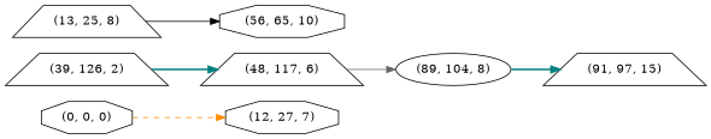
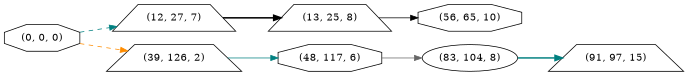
  digraph {
    rankdir=LR
    node [shape=octagon]
    edge [color=darkorange style=bold]
    "(0, 0, 0)"
-   "(12, 27, 7)"
+   "(12, 27, 7)" [shape=trapezium]
    "(39, 126, 2)" [shape=trapezium]
    "(13, 25, 8)" [shape=trapezium]
-   "(48, 117, 6)" [shape=trapezium]
+   "(48, 117, 6)"
    "(56, 65, 10)"
-   "(83, 104, 8)" [shape=ellipse label="(89, 104, 8)"]
+   "(83, 104, 8)" [shape=ellipse]
    "(91, 97, 15)" [shape=trapezium]
-   "(0, 0, 0)" -> "(12, 27, 7)" [style=dashed]
-   "(39, 126, 2)" -> "(48, 117, 6)" [color=teal]
+   "(0, 0, 0)" -> "(12, 27, 7)" [color=teal style=dashed]
+   "(0, 0, 0)" -> "(39, 126, 2)" [style=dashed]
+   "(12, 27, 7)" -> "(13, 25, 8)" [color=black]
+   "(39, 126, 2)" -> "(48, 117, 6)" [color=teal style=solid]
    "(13, 25, 8)" -> "(56, 65, 10)" [color=black style=solid]
    "(48, 117, 6)" -> "(83, 104, 8)" [color=gray40 style=solid]
    "(83, 104, 8)" -> "(91, 97, 15)" [color=teal]
  }
